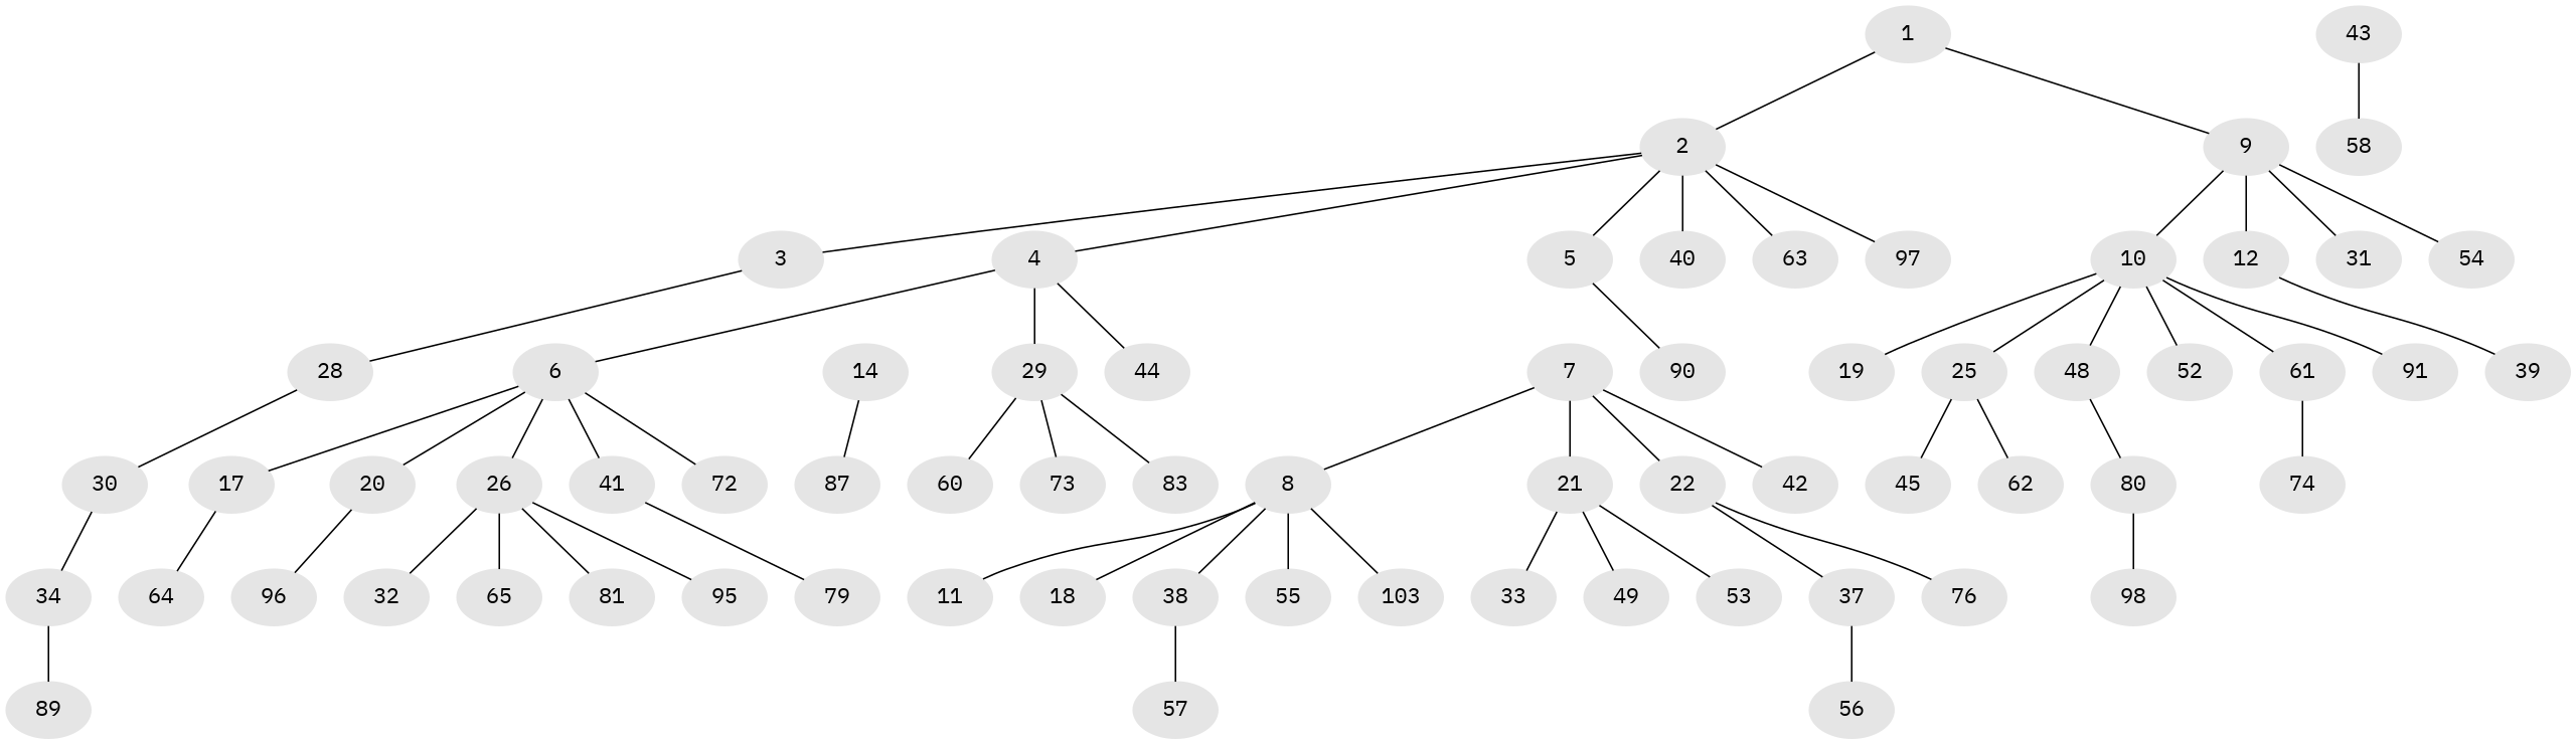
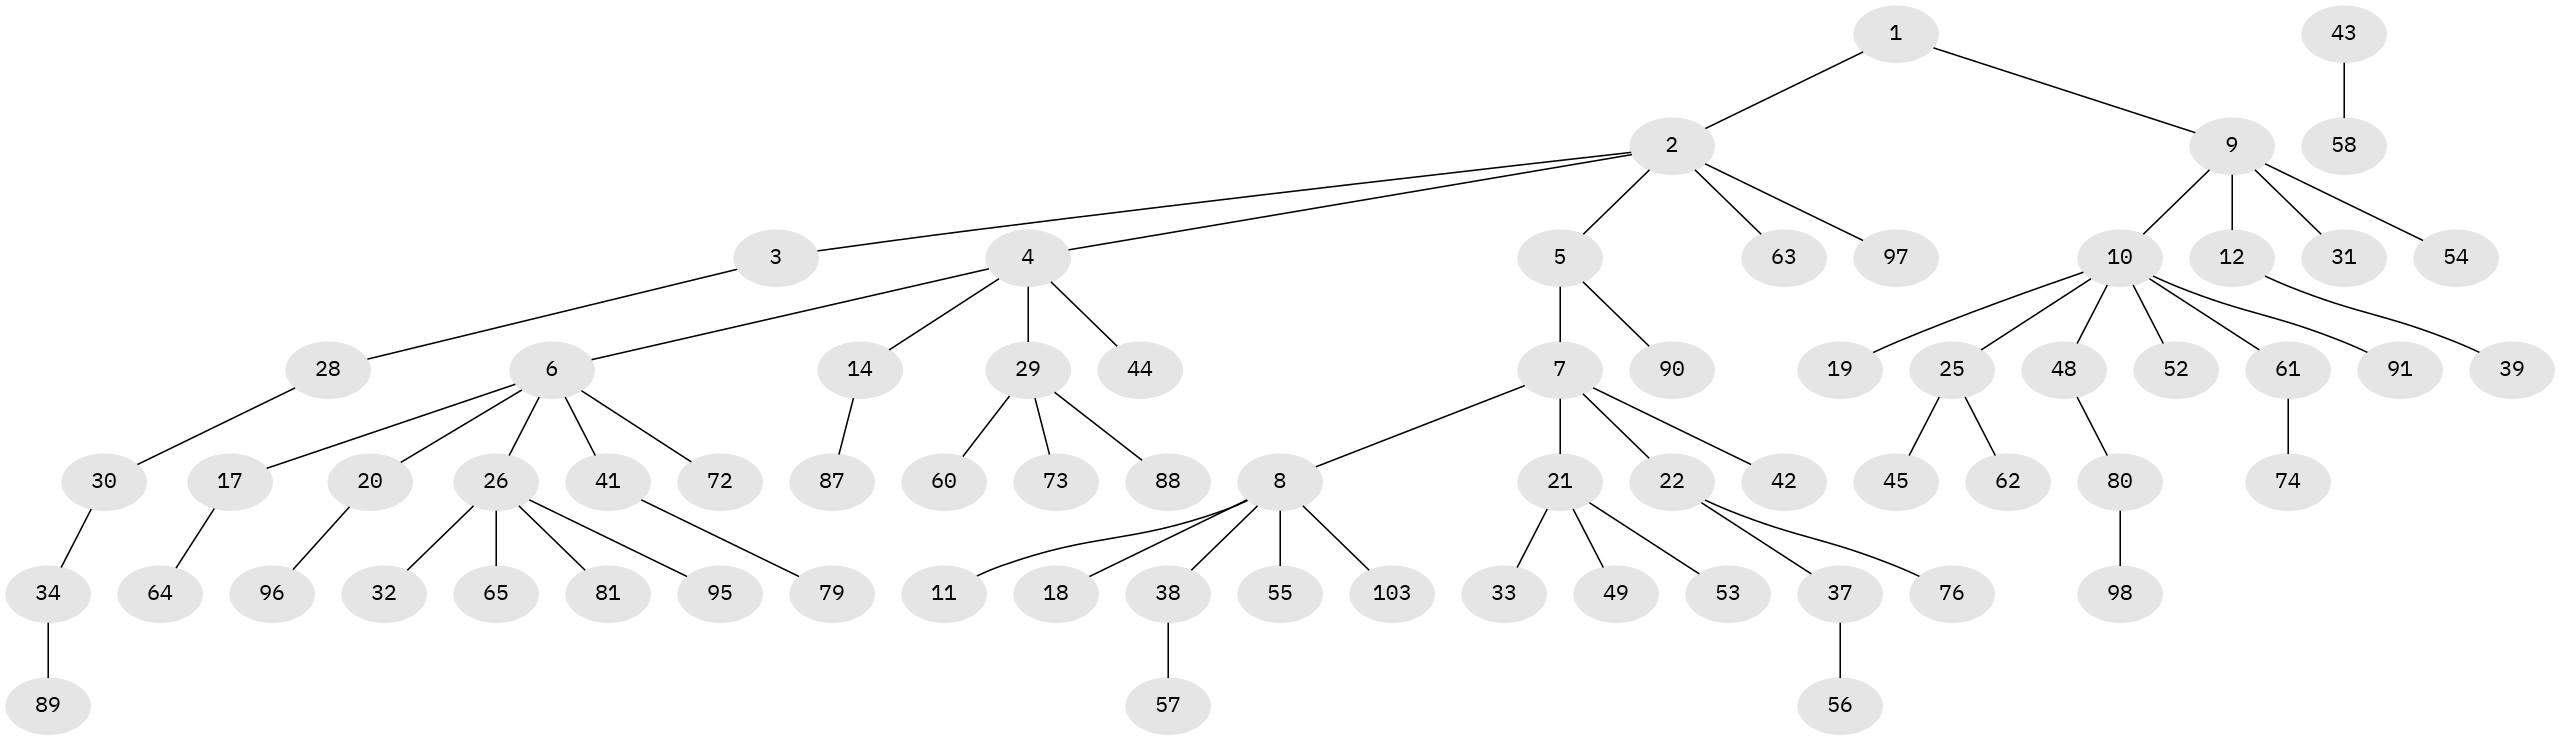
  graph {
    fontname="IBM Plex Mono"
    node [color=gray90 fontname="IBM Plex Mono" style=filled]
    edge [fontname="IBM Plex Mono"]
    1 [super="+24"]
    2 [super="+27"]
    9 [super="+92"]
    3 [super="+15"]
    4 [super="+16"]
    5 [super="+68"]
-   40 [super="+46"]
    63
    97
    10 [super="+13"]
    12 [super="+35"]
    31
    54
    28
    6 [super="+84"]
    14 [super="+71"]
    29 [super="+47"]
    44 [super="+85"]
    7
    90
    30
    17 [super="+77"]
    20
    26 [super="+51"]
    41 [super="+100"]
    72
    87
    60 [super="+86"]
    73
-   88 [label=83]
+   88
    8 [super="+23"]
    21 [super="+36"]
    22 [super="+75"]
    42 [super="+102"]
    64
    96
    32 [super="+69"]
    65
    81
    95
    34 [super="+70"]
    79 [super="+93"]
    11
    18 [super="+83"]
    38 [super="+50"]
    55
    103
    33 [super="+104"]
    49
    53
    37
    76
    57
    43 [super="+101"]
    58
    19 [super="+82"]
    25
    48 [super="+67"]
    52 [super="+78"]
    61 [super="+66"]
    91
    39
    45 [super="+59"]
    62 [super="+105"]
    80
    74 [super="+94"]
    56
    89
    98
    1 -- 2
    1 -- 9
    2 -- 3
    2 -- 4
    2 -- 5
-   2 -- 40
    2 -- 63
    2 -- 97
    9 -- 10
    9 -- 12
    9 -- 31
    9 -- 54
    3 -- 28
    4 -- 6
+   4 -- 14
    4 -- 29
    4 -- 44
+   5 -- 7
    5 -- 90
    10 -- 19
    10 -- 25
    10 -- 48
    10 -- 52
    10 -- 61
    10 -- 91
    12 -- 39
    28 -- 30
    6 -- 17
    6 -- 20
    6 -- 26
    6 -- 41
    6 -- 72
    14 -- 87
    29 -- 60
    29 -- 73
    29 -- 88
    7 -- 8
    7 -- 21
    7 -- 22
    7 -- 42
    30 -- 34
    17 -- 64
    20 -- 96
    26 -- 32
    26 -- 65
    26 -- 81
    26 -- 95
    41 -- 79
    8 -- 11
    8 -- 18
    8 -- 38
    8 -- 55
    8 -- 103
    21 -- 33
    21 -- 49
    21 -- 53
    22 -- 37
    22 -- 76
    34 -- 89
    38 -- 57
    37 -- 56
    43 -- 58
    25 -- 45
    25 -- 62
    48 -- 80
    61 -- 74
    80 -- 98
  }
